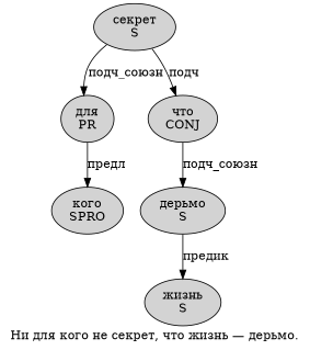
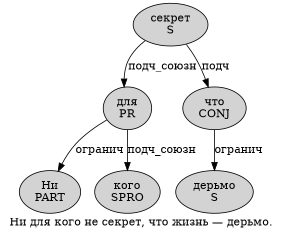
  digraph {
    label="Ни для кого не секрет, что жизнь — дерьмо."
    node [fillcolor=lightgray penwidth=1 shape=ellipse style=filled]
+   n1 [label="Ни\nPART"]
    n2 [label="для\nPR"]
    n3 [label="кого\nSPRO"]
    n4 [label="секрет\nS"]
    n5 [label="что\nCONJ"]
    n6 [label="дерьмо\nS"]
-   n7 [label="жизнь\nS"]
-   n2 -> n3 [label="предл"]
+   n2 -> n1 [label="огранич"]
+   n2 -> n3 [label="подч_союзн"]
    n4 -> n2 [label="подч_союзн"]
    n4 -> n5 [label="подч"]
-   n5 -> n6 [label="подч_союзн"]
-   n6 -> n7 [label="предик"]
+   n5 -> n6 [label="огранич"]
  }
